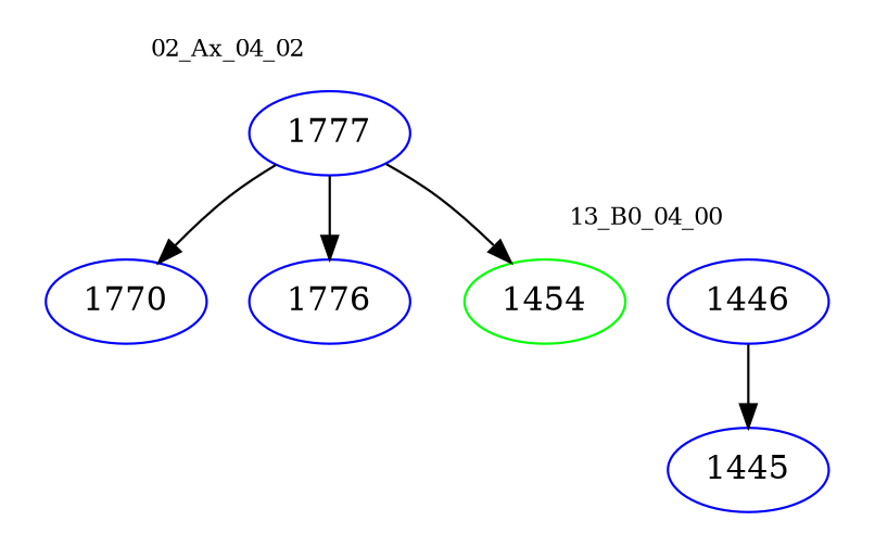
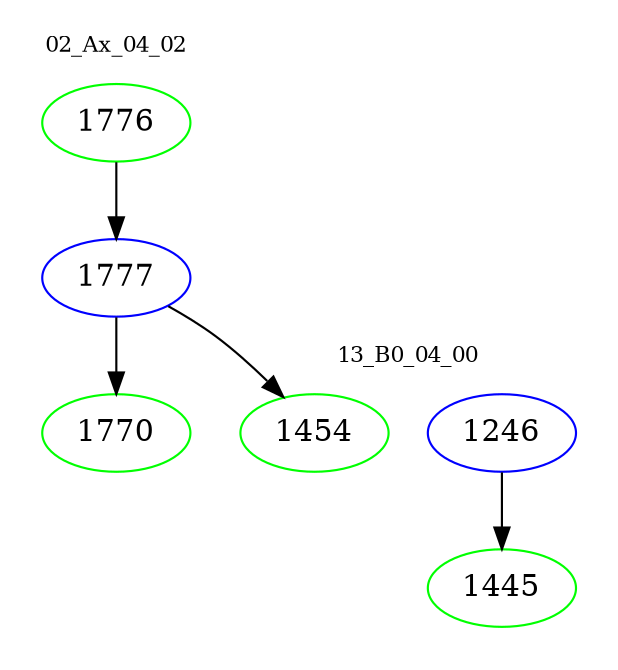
  digraph {
    node [color=blue]
    edge [color=black]
    n1 [label=1777]
-   n2 [label=1770]
-   n3 [label=1776]
-   n4 [label=1446]
-   n5 [label=1445]
+   n2 [color=green label=1770]
+   n3 [color=green label=1776]
+   n4 [label=1246]
+   n5 [color=green label=1445]
    n6 [color=green label=1454]
    subgraph cluster_1 {
      color=white
      fontsize=10
      label="02_Ax_04_02"
      n1
      n2
      n3
    }
    subgraph cluster_2 {
      color=white
      fontsize=10
      label="13_B0_04_00"
      n4
      n5
      n6
    }
    n1 -> n2
-   n1 -> n3
+   n3 -> n1
    n1 -> n6
    n4 -> n5
  }
